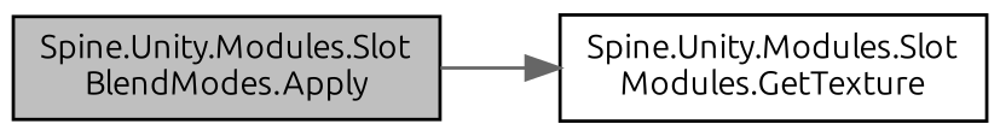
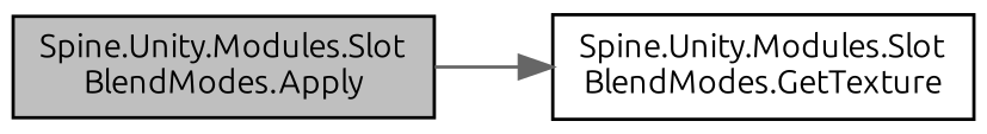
  digraph {
    rankdir=LR
    fontname=Ubuntu
    node [color=black fontname=Ubuntu fontsize=10 shape=record style=filled]
    n1 [fillcolor=grey75 fontcolor=black height=0.2 label="Spine.Unity.Modules.Slot\lBlendModes.Apply" width=0.4]
-   n2 [fillcolor=white height=0.2 label="Spine.Unity.Modules.Slot\lModules.GetTexture" width=0.4]
+   n2 [fillcolor=white height=0.2 label="Spine.Unity.Modules.Slot\lBlendModes.GetTexture" width=0.4]
    n1 -> n2 [color=gray40 fontname=Ubuntu fontsize=10 labelfontname=Helvetica labelfontsize=10 style=solid]
  }
